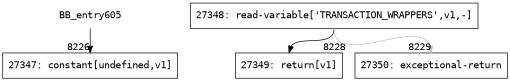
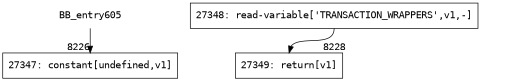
  digraph {
    fontname="DejaVu Sans Mono"
    rankdir=TD
    node [fontname="DejaVu Sans Mono" shape=record]
    edge [fontname="DejaVu Sans Mono" headport=n tailport=s]
    n1 [label=BB_entry605 shape=none]
    n2 [label="{27347: constant[undefined,v1]}"]
    n3 [label="{27348: read-variable['TRANSACTION_WRAPPERS',v1,-]}"]
    n4 [label="{27349: return[v1]}"]
-   n5 [label="{27350: exceptional-return}"]
    n1 -> n2 [headlabel="    8226"]
    n3 -> n4 [headlabel="      8228"]
-   n3 -> n5 [color=gray headlabel="      8229"]
  }
